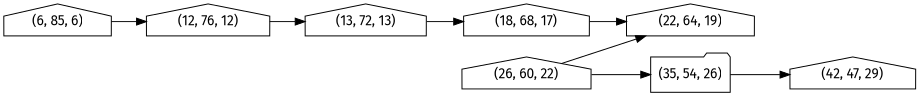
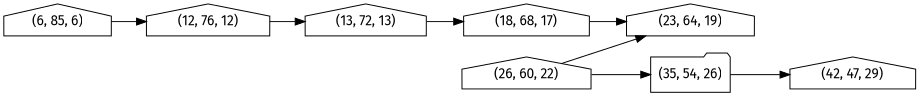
  digraph {
    fontname="Fira Sans"
    rankdir=LR
    node [fontname="Fira Sans" shape=house]
    edge [fontname="Fira Sans"]
    "(6, 85, 6)"
    "(12, 76, 12)"
    "(13, 72, 13)"
    "(18, 68, 17)"
-   "(22, 64, 19)"
+   "(22, 64, 19)" [label="(23, 64, 19)"]
    "(26, 60, 22)"
    "(35, 54, 26)" [shape=folder]
    "(42, 47, 29)"
    "(6, 85, 6)" -> "(12, 76, 12)"
    "(12, 76, 12)" -> "(13, 72, 13)"
    "(13, 72, 13)" -> "(18, 68, 17)"
    "(18, 68, 17)" -> "(22, 64, 19)"
    "(26, 60, 22)" -> "(22, 64, 19)"
    "(26, 60, 22)" -> "(35, 54, 26)"
    "(35, 54, 26)" -> "(42, 47, 29)"
  }
